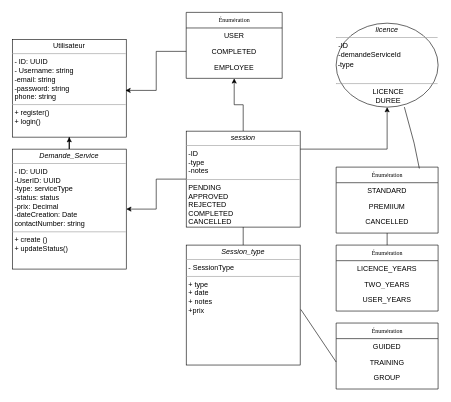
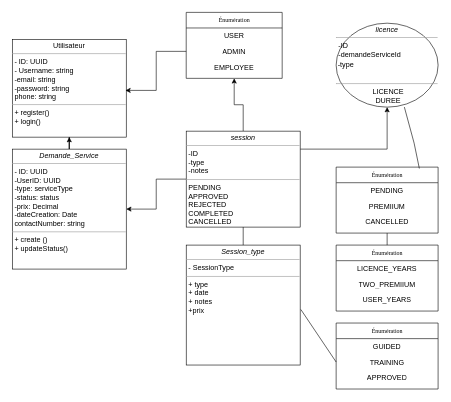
  <mxCell id="0" />
  <mxCell id="1" parent="0" />
  <mxCell id="2" value="Énumération" style="swimlane;html=1;fontStyle=0;childLayout=stackLayout;horizontal=1;startSize=26;fillColor=none;horizontalStack=0;resizeParent=1;resizeLast=0;collapsible=1;marginBottom=0;swimlaneFillColor=#ffffff;rounded=0;shadow=0;comic=0;labelBackgroundColor=none;strokeWidth=1;fontFamily=Verdana;fontSize=10;align=center;" parent="1" vertex="1"><mxGeometry x="310" y="20" width="160" height="110" as="geometry" /></mxCell>
  <mxCell id="3" value="USER" style="text;html=1;strokeColor=none;fillColor=none;align=center;verticalAlign=top;spacingLeft=4;spacingRight=4;whiteSpace=wrap;overflow=hidden;rotatable=0;points=[[0,0.5],[1,0.5]];portConstraint=eastwest;" parent="2" vertex="1"><mxGeometry y="26" width="160" height="26" as="geometry" /></mxCell>
- <mxCell id="4" value="COMPLETED" style="text;html=1;strokeColor=none;fillColor=none;align=center;verticalAlign=top;spacingLeft=4;spacingRight=4;whiteSpace=wrap;overflow=hidden;rotatable=0;points=[[0,0.5],[1,0.5]];portConstraint=eastwest;" parent="2" vertex="1"><mxGeometry y="52" width="160" height="26" as="geometry" /></mxCell>
+ <mxCell id="4" value="ADMIN" style="text;html=1;strokeColor=none;fillColor=none;align=center;verticalAlign=top;spacingLeft=4;spacingRight=4;whiteSpace=wrap;overflow=hidden;rotatable=0;points=[[0,0.5],[1,0.5]];portConstraint=eastwest;" parent="2" vertex="1"><mxGeometry y="52" width="160" height="26" as="geometry" /></mxCell>
  <mxCell id="5" value="EMPLOYEE" style="text;html=1;strokeColor=none;fillColor=none;align=center;verticalAlign=top;spacingLeft=4;spacingRight=4;whiteSpace=wrap;overflow=hidden;rotatable=0;points=[[0,0.5],[1,0.5]];portConstraint=eastwest;" parent="2" vertex="1"><mxGeometry y="78" width="160" height="26" as="geometry" /></mxCell>
  <mxCell id="6" value="&lt;p style=&quot;margin:0px;margin-top:4px;text-align:center;&quot;&gt;Utilisateur&lt;/p&gt;&lt;hr size=&quot;1&quot;&gt;&lt;p style=&quot;margin:0px;margin-left:4px;&quot;&gt;- ID: UUID&lt;br&gt;- Username: string&lt;/p&gt;&lt;p style=&quot;margin:0px;margin-left:4px;&quot;&gt;-email: string&lt;/p&gt;&lt;p style=&quot;margin:0px;margin-left:4px;&quot;&gt;-password: string&lt;/p&gt;&lt;p style=&quot;margin:0px;margin-left:4px;&quot;&gt;phone: string&lt;/p&gt;&lt;hr size=&quot;1&quot;&gt;&lt;p style=&quot;margin:0px;margin-left:4px;&quot;&gt;+ register()&lt;br&gt;+ login()&lt;/p&gt;" style="verticalAlign=top;align=left;overflow=fill;fontSize=12;fontFamily=Helvetica;html=1;rounded=0;shadow=0;comic=0;labelBackgroundColor=none;strokeWidth=1" parent="1" vertex="1"><mxGeometry x="20" y="65" width="190" height="163" as="geometry" /></mxCell>
  <mxCell id="7" value="" style="edgeStyle=orthogonalEdgeStyle;rounded=0;orthogonalLoop=1;jettySize=auto;html=1;" edge="1" parent="1" source="8" target="6"><mxGeometry relative="1" as="geometry" /></mxCell>
  <mxCell id="8" value="&lt;p style=&quot;margin:0px;margin-top:4px;text-align:center;&quot;&gt;&lt;i&gt;Demande_Service&lt;/i&gt;&lt;/p&gt;&lt;hr size=&quot;1&quot;&gt;&lt;p style=&quot;margin:0px;margin-left:4px;&quot;&gt;- ID: UUID&lt;/p&gt;&lt;p style=&quot;margin:0px;margin-left:4px;&quot;&gt;-UserID: UUID&lt;/p&gt;&lt;p style=&quot;margin:0px;margin-left:4px;&quot;&gt;-type: serviceType&lt;/p&gt;&lt;p style=&quot;margin:0px;margin-left:4px;&quot;&gt;-status: status&lt;/p&gt;&lt;p style=&quot;margin:0px;margin-left:4px;&quot;&gt;-prix: Decimal&lt;/p&gt;&lt;p style=&quot;margin:0px;margin-left:4px;&quot;&gt;-dateCreation: Date&lt;/p&gt;&lt;p style=&quot;margin:0px;margin-left:4px;&quot;&gt;contactNumber: string&lt;/p&gt;&lt;hr size=&quot;1&quot;&gt;&lt;p style=&quot;margin:0px;margin-left:4px;&quot;&gt;+ create ()&lt;br&gt;+ updateStatus()&lt;/p&gt;" style="verticalAlign=top;align=left;overflow=fill;fontSize=12;fontFamily=Helvetica;html=1;rounded=0;shadow=0;comic=0;labelBackgroundColor=none;strokeWidth=1" parent="1" vertex="1"><mxGeometry x="20" y="248" width="190" height="200" as="geometry" /></mxCell>
  <mxCell id="9" style="edgeStyle=orthogonalEdgeStyle;rounded=0;orthogonalLoop=1;jettySize=auto;html=1;entryX=0.993;entryY=0.522;entryDx=0;entryDy=0;entryPerimeter=0;" edge="1" parent="1" source="4" target="6"><mxGeometry relative="1" as="geometry"><mxPoint x="260" y="138" as="targetPoint" /></mxGeometry></mxCell>
  <mxCell id="10" value="&lt;p style=&quot;margin:0px;margin-top:4px;text-align:center;&quot;&gt;&lt;i&gt;licence&lt;/i&gt;&lt;/p&gt;&lt;hr size=&quot;1&quot;&gt;&lt;p style=&quot;margin:0px;margin-left:4px;&quot;&gt;-ID&lt;/p&gt;&lt;p style=&quot;margin:0px;margin-left:4px;&quot;&gt;-demandeServiceId&lt;/p&gt;&lt;table&gt;&lt;tbody&gt;&lt;tr&gt;&lt;td data-end=&quot;1857&quot; data-start=&quot;1839&quot; class=&quot;max-w-[calc(var(--thread-content-max-width)*2/3)]&quot;&gt;-type&lt;/td&gt;&lt;/tr&gt;&lt;/tbody&gt;&lt;/table&gt;&lt;br&gt;&lt;hr size=&quot;1&quot;&gt;&lt;p style=&quot;text-align: center; margin: 0px 0px 0px 4px;&quot;&gt;LICENCE&lt;/p&gt;&lt;p style=&quot;text-align: center; margin: 0px 0px 0px 4px;&quot;&gt;DUREE&lt;/p&gt;" style="ellipse;verticalAlign=top;align=left;overflow=fill;fontSize=12;fontFamily=Helvetica;html=1;shadow=0;comic=0;labelBackgroundColor=none;strokeWidth=1;" vertex="1" parent="1"><mxGeometry x="560" y="38" width="170" height="140" as="geometry" /></mxCell>
  <mxCell id="11" style="edgeStyle=orthogonalEdgeStyle;rounded=0;orthogonalLoop=1;jettySize=auto;html=1;entryX=0.5;entryY=1;entryDx=0;entryDy=0;" edge="1" parent="1" source="14" target="2"><mxGeometry relative="1" as="geometry" /></mxCell>
  <mxCell id="12" style="edgeStyle=orthogonalEdgeStyle;rounded=0;orthogonalLoop=1;jettySize=auto;html=1;entryX=0.5;entryY=1;entryDx=0;entryDy=0;" edge="1" parent="1" source="14" target="10"><mxGeometry relative="1" as="geometry"><Array as="points"><mxPoint x="645" y="248" /></Array></mxGeometry></mxCell>
  <mxCell id="13" style="edgeStyle=orthogonalEdgeStyle;rounded=0;orthogonalLoop=1;jettySize=auto;html=1;entryX=1;entryY=0.5;entryDx=0;entryDy=0;" edge="1" parent="1" source="14" target="8"><mxGeometry relative="1" as="geometry" /></mxCell>
  <mxCell id="14" value="&lt;p style=&quot;margin:0px;margin-top:4px;text-align:center;&quot;&gt;&lt;i&gt;session&lt;/i&gt;&lt;/p&gt;&lt;hr size=&quot;1&quot;&gt;&lt;p style=&quot;margin:0px;margin-left:4px;&quot;&gt;-ID&lt;/p&gt;&lt;p style=&quot;margin:0px;margin-left:4px;&quot;&gt;-type&lt;/p&gt;&lt;p style=&quot;margin:0px;margin-left:4px;&quot;&gt;-notes&lt;/p&gt;&lt;hr size=&quot;1&quot;&gt;&lt;p style=&quot;margin:0px;margin-left:4px;&quot;&gt;PENDING&lt;/p&gt;&lt;p style=&quot;margin:0px;margin-left:4px;&quot;&gt;APPROVED&lt;/p&gt;&lt;p style=&quot;margin:0px;margin-left:4px;&quot;&gt;REJECTED&lt;/p&gt;&lt;p style=&quot;margin:0px;margin-left:4px;&quot;&gt;COMPLETED&lt;/p&gt;&lt;p style=&quot;margin:0px;margin-left:4px;&quot;&gt;CANCELLED&lt;/p&gt;" style="verticalAlign=top;align=left;overflow=fill;fontSize=12;fontFamily=Helvetica;html=1;rounded=0;shadow=0;comic=0;labelBackgroundColor=none;strokeWidth=1" vertex="1" parent="1"><mxGeometry x="310" y="218" width="190" height="160" as="geometry" /></mxCell>
  <mxCell id="15" value="Énumération" style="swimlane;html=1;fontStyle=0;childLayout=stackLayout;horizontal=1;startSize=26;fillColor=none;horizontalStack=0;resizeParent=1;resizeLast=0;collapsible=1;marginBottom=0;swimlaneFillColor=#ffffff;rounded=0;shadow=0;comic=0;labelBackgroundColor=none;strokeWidth=1;fontFamily=Verdana;fontSize=10;align=center;" vertex="1" parent="1"><mxGeometry x="560" y="278" width="170" height="110" as="geometry" /></mxCell>
- <mxCell id="16" value="STANDARD" style="text;html=1;strokeColor=none;fillColor=none;align=center;verticalAlign=top;spacingLeft=4;spacingRight=4;whiteSpace=wrap;overflow=hidden;rotatable=0;points=[[0,0.5],[1,0.5]];portConstraint=eastwest;" vertex="1" parent="15"><mxGeometry y="26" width="170" height="26" as="geometry" /></mxCell>
+ <mxCell id="16" value="PENDING" style="text;html=1;strokeColor=none;fillColor=none;align=center;verticalAlign=top;spacingLeft=4;spacingRight=4;whiteSpace=wrap;overflow=hidden;rotatable=0;points=[[0,0.5],[1,0.5]];portConstraint=eastwest;" vertex="1" parent="15"><mxGeometry y="26" width="170" height="26" as="geometry" /></mxCell>
  <mxCell id="17" value="PREMIIUM" style="text;html=1;strokeColor=none;fillColor=none;align=center;verticalAlign=top;spacingLeft=4;spacingRight=4;whiteSpace=wrap;overflow=hidden;rotatable=0;points=[[0,0.5],[1,0.5]];portConstraint=eastwest;" vertex="1" parent="15"><mxGeometry y="52" width="170" height="26" as="geometry" /></mxCell>
  <mxCell id="18" value="CANCELLED" style="text;html=1;strokeColor=none;fillColor=none;align=center;verticalAlign=top;spacingLeft=4;spacingRight=4;whiteSpace=wrap;overflow=hidden;rotatable=0;points=[[0,0.5],[1,0.5]];portConstraint=eastwest;" vertex="1" parent="15"><mxGeometry y="78" width="170" height="26" as="geometry" /></mxCell>
  <mxCell id="19" value="Énumération" style="swimlane;html=1;fontStyle=0;childLayout=stackLayout;horizontal=1;startSize=26;fillColor=none;horizontalStack=0;resizeParent=1;resizeLast=0;collapsible=1;marginBottom=0;swimlaneFillColor=#ffffff;rounded=0;shadow=0;comic=0;labelBackgroundColor=none;strokeWidth=1;fontFamily=Verdana;fontSize=10;align=center;" vertex="1" parent="1"><mxGeometry x="560" y="408" width="170" height="110" as="geometry" /></mxCell>
  <mxCell id="20" value="LICENCE_YEARS" style="text;html=1;strokeColor=none;fillColor=none;align=center;verticalAlign=top;spacingLeft=4;spacingRight=4;whiteSpace=wrap;overflow=hidden;rotatable=0;points=[[0,0.5],[1,0.5]];portConstraint=eastwest;" vertex="1" parent="19"><mxGeometry y="26" width="170" height="26" as="geometry" /></mxCell>
- <mxCell id="21" value="TWO_YEARS" style="text;html=1;strokeColor=none;fillColor=none;align=center;verticalAlign=top;spacingLeft=4;spacingRight=4;whiteSpace=wrap;overflow=hidden;rotatable=0;points=[[0,0.5],[1,0.5]];portConstraint=eastwest;" vertex="1" parent="19"><mxGeometry y="52" width="170" height="26" as="geometry" /></mxCell>
+ <mxCell id="21" value="TWO_PREMIIUM" style="text;html=1;strokeColor=none;fillColor=none;align=center;verticalAlign=top;spacingLeft=4;spacingRight=4;whiteSpace=wrap;overflow=hidden;rotatable=0;points=[[0,0.5],[1,0.5]];portConstraint=eastwest;" vertex="1" parent="19"><mxGeometry y="52" width="170" height="26" as="geometry" /></mxCell>
  <mxCell id="22" value="USER_YEARS" style="text;html=1;strokeColor=none;fillColor=none;align=center;verticalAlign=top;spacingLeft=4;spacingRight=4;whiteSpace=wrap;overflow=hidden;rotatable=0;points=[[0,0.5],[1,0.5]];portConstraint=eastwest;" vertex="1" parent="19"><mxGeometry y="78" width="170" height="26" as="geometry" /></mxCell>
  <mxCell id="23" value="Énumération" style="swimlane;html=1;fontStyle=0;childLayout=stackLayout;horizontal=1;startSize=26;fillColor=none;horizontalStack=0;resizeParent=1;resizeLast=0;collapsible=1;marginBottom=0;swimlaneFillColor=#ffffff;rounded=0;shadow=0;comic=0;labelBackgroundColor=none;strokeWidth=1;fontFamily=Verdana;fontSize=10;align=center;" vertex="1" parent="1"><mxGeometry x="560" y="538" width="170" height="110" as="geometry" /></mxCell>
  <mxCell id="24" value="GUIDED" style="text;html=1;strokeColor=none;fillColor=none;align=center;verticalAlign=top;spacingLeft=4;spacingRight=4;whiteSpace=wrap;overflow=hidden;rotatable=0;points=[[0,0.5],[1,0.5]];portConstraint=eastwest;" vertex="1" parent="23"><mxGeometry y="26" width="170" height="26" as="geometry" /></mxCell>
  <mxCell id="25" value="TRAINING" style="text;html=1;strokeColor=none;fillColor=none;align=center;verticalAlign=top;spacingLeft=4;spacingRight=4;whiteSpace=wrap;overflow=hidden;rotatable=0;points=[[0,0.5],[1,0.5]];portConstraint=eastwest;" vertex="1" parent="23"><mxGeometry y="52" width="170" height="26" as="geometry" /></mxCell>
- <mxCell id="26" value="GROUP" style="text;html=1;strokeColor=none;fillColor=none;align=center;verticalAlign=top;spacingLeft=4;spacingRight=4;whiteSpace=wrap;overflow=hidden;rotatable=0;points=[[0,0.5],[1,0.5]];portConstraint=eastwest;" vertex="1" parent="23"><mxGeometry y="78" width="170" height="26" as="geometry" /></mxCell>
+ <mxCell id="26" value="APPROVED" style="text;html=1;strokeColor=none;fillColor=none;align=center;verticalAlign=top;spacingLeft=4;spacingRight=4;whiteSpace=wrap;overflow=hidden;rotatable=0;points=[[0,0.5],[1,0.5]];portConstraint=eastwest;" vertex="1" parent="23"><mxGeometry y="78" width="170" height="26" as="geometry" /></mxCell>
  <mxCell id="27" value="&lt;p style=&quot;margin:0px;margin-top:4px;text-align:center;&quot;&gt;&lt;i&gt;Session_type&lt;/i&gt;&lt;/p&gt;&lt;hr size=&quot;1&quot;&gt;&lt;p style=&quot;margin:0px;margin-left:4px;&quot;&gt;- SessionType&lt;br&gt;&lt;/p&gt;&lt;hr size=&quot;1&quot;&gt;&lt;p style=&quot;margin:0px;margin-left:4px;&quot;&gt;+ type&lt;/p&gt;&lt;p style=&quot;margin:0px;margin-left:4px;&quot;&gt;+ date&lt;/p&gt;&lt;p style=&quot;margin:0px;margin-left:4px;&quot;&gt;+ notes&lt;/p&gt;&lt;p style=&quot;margin:0px;margin-left:4px;&quot;&gt;+prix&lt;/p&gt;" style="verticalAlign=top;align=left;overflow=fill;fontSize=12;fontFamily=Helvetica;html=1;rounded=0;shadow=0;comic=0;labelBackgroundColor=none;strokeWidth=1" vertex="1" parent="1"><mxGeometry x="310" y="408" width="190" height="200" as="geometry" /></mxCell>
  <mxCell id="28" value="" style="endArrow=none;html=1;rounded=0;entryX=0.5;entryY=1;entryDx=0;entryDy=0;exitX=0.5;exitY=0;exitDx=0;exitDy=0;" edge="1" parent="1" source="27" target="14"><mxGeometry width="50" height="50" relative="1" as="geometry"><mxPoint x="370" y="488" as="sourcePoint" /><mxPoint x="420" y="438" as="targetPoint" /></mxGeometry></mxCell>
  <mxCell id="29" value="" style="endArrow=none;html=1;rounded=0;exitX=0.669;exitY=0.999;exitDx=0;exitDy=0;exitPerimeter=0;entryX=0.816;entryY=0.021;entryDx=0;entryDy=0;entryPerimeter=0;" edge="1" parent="1" source="10" target="15"><mxGeometry width="50" height="50" relative="1" as="geometry"><mxPoint x="440" y="393" as="sourcePoint" /><mxPoint x="710" y="248" as="targetPoint" /><Array as="points"><mxPoint x="690" y="238" /></Array></mxGeometry></mxCell>
  <mxCell id="30" value="" style="endArrow=none;html=1;rounded=0;entryX=0;entryY=0.5;entryDx=0;entryDy=0;exitX=1.006;exitY=0.537;exitDx=0;exitDy=0;exitPerimeter=0;" edge="1" parent="1" source="27" target="25"><mxGeometry width="50" height="50" relative="1" as="geometry"><mxPoint x="400" y="663" as="sourcePoint" /><mxPoint x="420" y="438" as="targetPoint" /><Array as="points" /></mxGeometry></mxCell>
  <mxCell id="31" value="" style="endArrow=none;html=1;rounded=0;entryX=0.5;entryY=1;entryDx=0;entryDy=0;exitX=0.5;exitY=0;exitDx=0;exitDy=0;" edge="1" parent="1" source="19" target="15"><mxGeometry width="50" height="50" relative="1" as="geometry"><mxPoint x="370" y="418" as="sourcePoint" /><mxPoint x="420" y="368" as="targetPoint" /></mxGeometry></mxCell>
